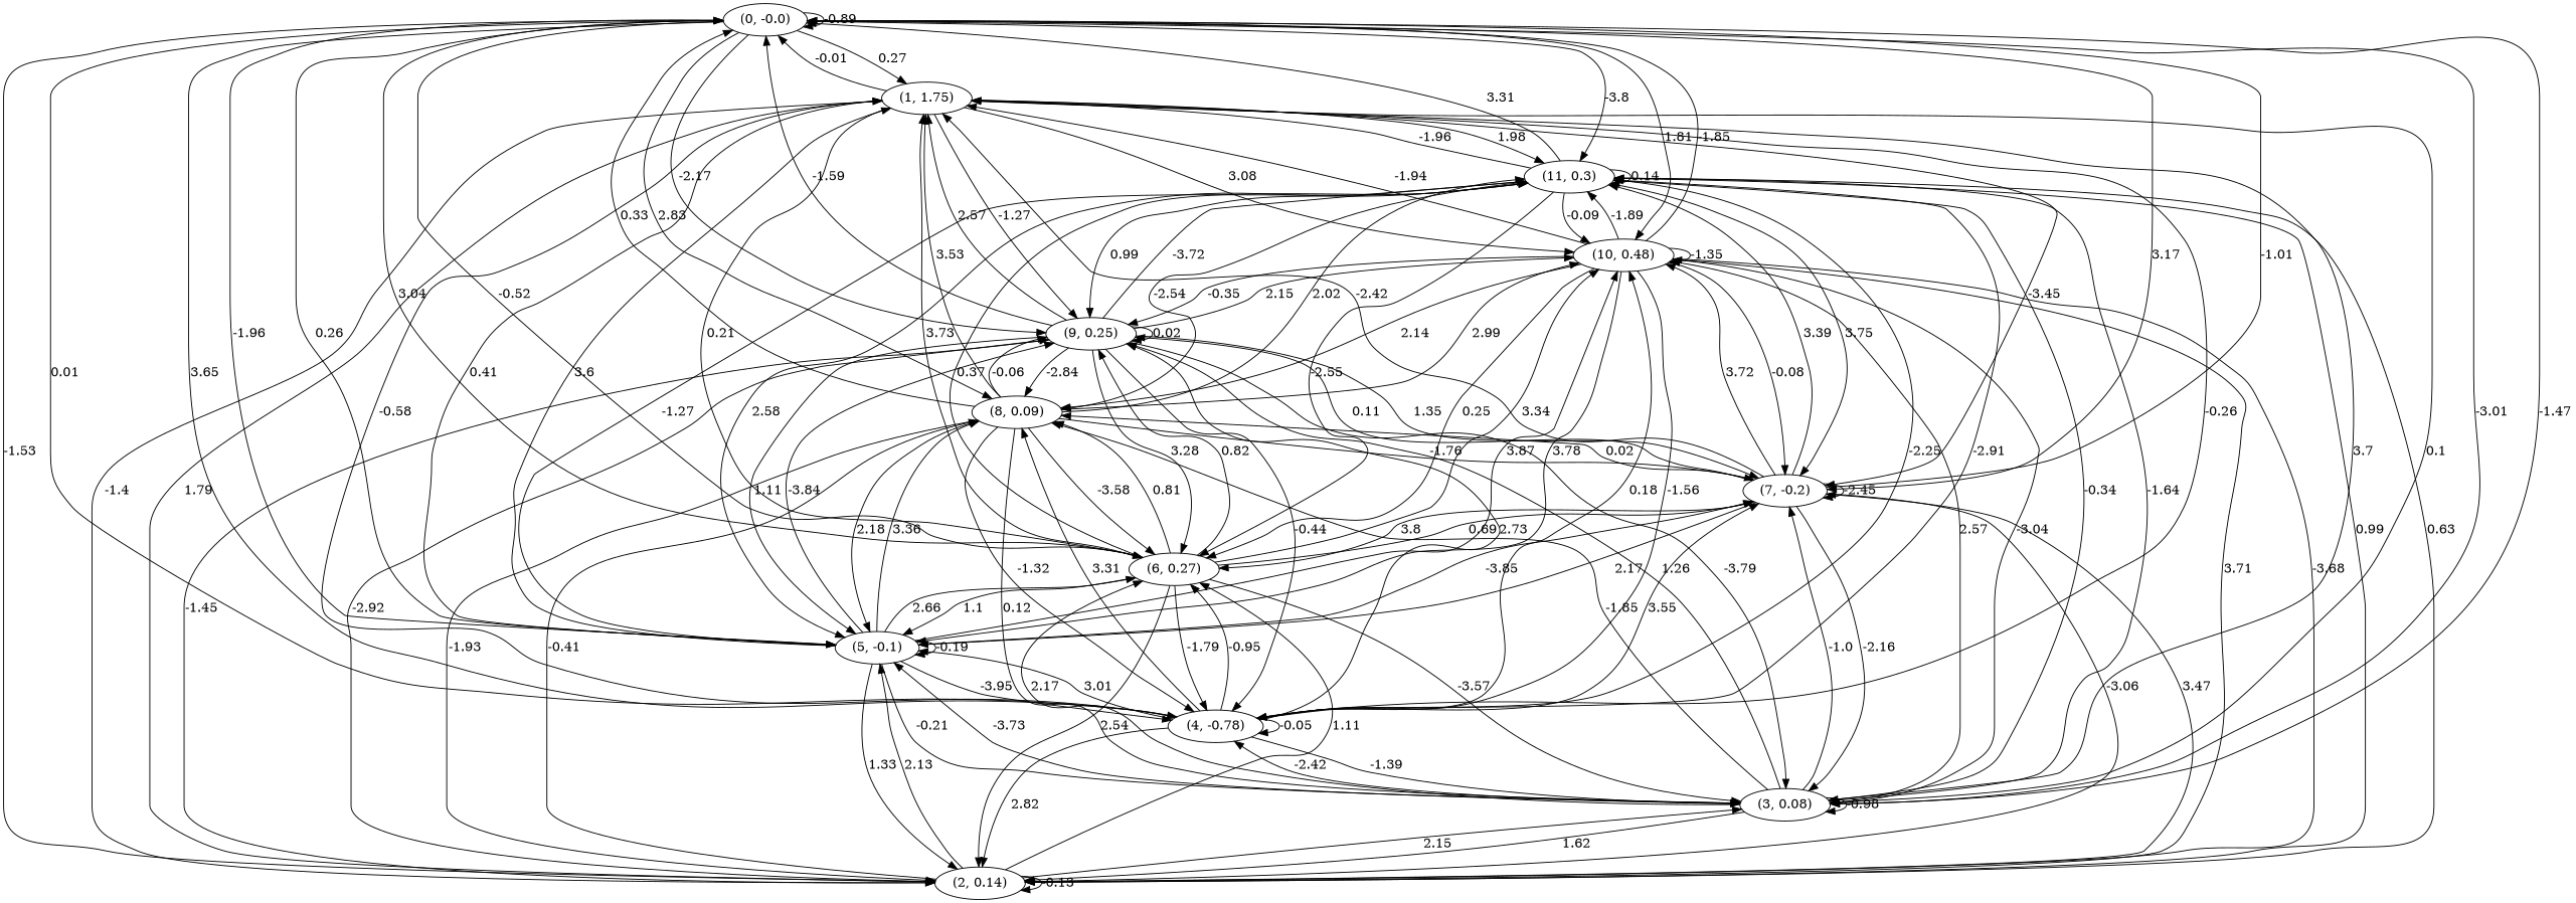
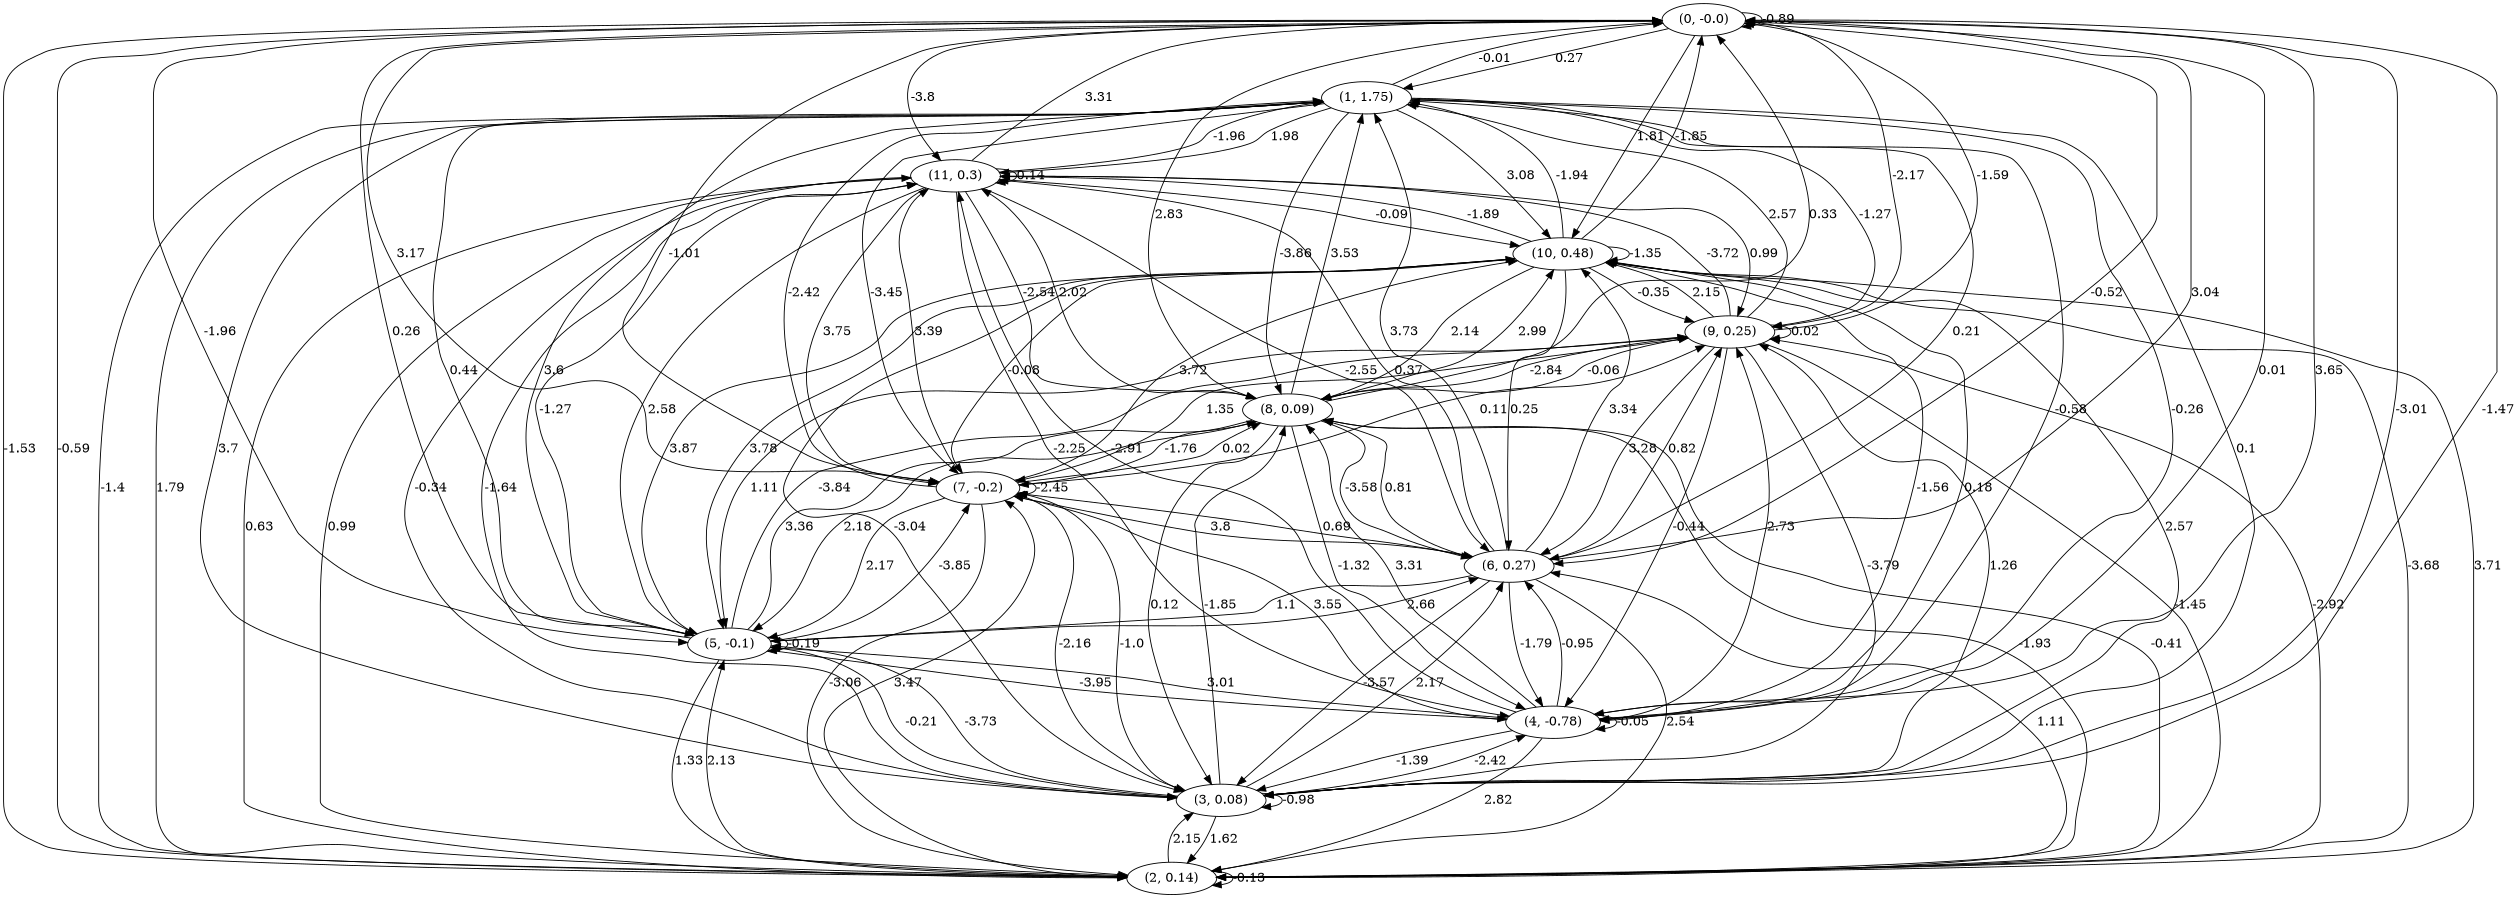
  digraph {
    n1 [label="(0, -0.0)"]
    n2 [label="(1, 1.75)"]
    n3 [label="(2, 0.14)"]
    n4 [label="(3, 0.08)"]
    n5 [label="(4, -0.78)"]
    n6 [label="(5, -0.1)"]
    n7 [label="(6, 0.27)"]
    n8 [label="(7, -0.2)"]
    n9 [label="(8, 0.09)"]
    n10 [label="(9, 0.25)"]
    n11 [label="(10, 0.48)"]
    n12 [label="(11, 0.3)"]
    n1 -> n1 [label=-0.89]
    n1 -> n2 [label=0.27]
    n1 -> n3 [label=-1.53]
    n1 -> n4 [label=-3.01]
    n1 -> n5 [label=3.65]
    n1 -> n6 [label=-1.96]
    n1 -> n7 [label=-0.52]
    n1 -> n8 [label=3.17]
    n1 -> n9 [label=2.83]
    n1 -> n10 [label=-2.17]
    n1 -> n11 [label=1.81]
    n1 -> n12 [label=-3.8]
    n2 -> n1 [label=-0.01]
    n2 -> n3 [label=-1.4]
    n2 -> n4 [label=0.1]
    n2 -> n5 [label=-0.26]
-   n2 -> n6 [label=0.41]
+   n2 -> n6 [label=0.44]
    n2 -> n7 [label=0.21]
    n2 -> n8 [label=-3.45]
+   n2 -> n9 [label=-3.86]
    n2 -> n10 [label=-1.27]
    n2 -> n11 [label=3.08]
    n2 -> n12 [label=1.98]
+   n3 -> n1 [label=-0.59]
    n3 -> n2 [label=1.79]
    n3 -> n3 [label=-0.13]
    n3 -> n4 [label=2.15]
    n3 -> n6 [label=2.13]
    n3 -> n7 [label=1.11]
    n3 -> n8 [label=3.47]
    n3 -> n9 [label=-0.41]
    n3 -> n10 [label=-2.92]
    n3 -> n11 [label=3.71]
    n3 -> n12 [label=0.99]
    n4 -> n1 [label=-1.47]
    n4 -> n2 [label=3.7]
    n4 -> n3 [label=1.62]
    n4 -> n4 [label=-0.98]
    n4 -> n5 [label=-2.42]
    n4 -> n6 [label=-3.73]
    n4 -> n7 [label=2.17]
    n4 -> n8 [label=-1.0]
    n4 -> n9 [label=-1.85]
    n4 -> n10 [label=1.26]
    n4 -> n11 [label=2.57]
    n4 -> n12 [label=-1.64]
    n5 -> n1 [label=0.01]
    n5 -> n2 [label=-0.58]
    n5 -> n3 [label=2.82]
    n5 -> n4 [label=-1.39]
    n5 -> n5 [label=-0.05]
    n5 -> n6 [label=3.01]
    n5 -> n7 [label=-0.95]
    n5 -> n8 [label=3.55]
    n5 -> n9 [label=3.31]
    n5 -> n10 [label=2.73]
    n5 -> n11 [label=0.18]
    n5 -> n12 [label=-2.91]
    n6 -> n1 [label=0.26]
    n6 -> n2 [label=3.6]
    n6 -> n3 [label=1.33]
    n6 -> n4 [label=-0.21]
    n6 -> n5 [label=-3.95]
    n6 -> n6 [label=-0.19]
    n6 -> n7 [label=2.66]
    n6 -> n8 [label=-3.85]
    n6 -> n9 [label=3.36]
    n6 -> n10 [label=-3.84]
    n6 -> n11 [label=3.87]
    n6 -> n12 [label=-1.27]
    n7 -> n1 [label=3.04]
    n7 -> n2 [label=3.73]
    n7 -> n3 [label=2.54]
    n7 -> n4 [label=-3.57]
    n7 -> n5 [label=-1.79]
    n7 -> n6 [label=1.1]
    n7 -> n8 [label=0.69]
    n7 -> n9 [label=0.81]
    n7 -> n10 [label=0.82]
    n7 -> n11 [label=3.34]
    n7 -> n12 [label=0.37]
    n8 -> n1 [label=-1.01]
    n8 -> n2 [label=-2.42]
    n8 -> n3 [label=-3.06]
    n8 -> n4 [label=-2.16]
    n8 -> n6 [label=2.17]
    n8 -> n7 [label=3.8]
    n8 -> n8 [label=-2.45]
    n8 -> n9 [label=0.02]
    n8 -> n10 [label=0.11]
    n8 -> n11 [label=3.72]
    n8 -> n12 [label=3.39]
    n9 -> n1 [label=0.33]
    n9 -> n2 [label=3.53]
    n9 -> n3 [label=-1.93]
    n9 -> n4 [label=0.12]
    n9 -> n5 [label=-1.32]
    n9 -> n6 [label=2.18]
    n9 -> n7 [label=-3.58]
    n9 -> n8 [label=-1.76]
    n9 -> n10 [label=-0.06]
    n9 -> n11 [label=2.99]
    n9 -> n12 [label=2.02]
    n10 -> n1 [label=-1.59]
    n10 -> n2 [label=2.57]
    n10 -> n3 [label=-1.45]
    n10 -> n4 [label=-3.79]
    n10 -> n5 [label=-0.44]
    n10 -> n6 [label=1.11]
    n10 -> n7 [label=3.28]
    n10 -> n8 [label=1.35]
    n10 -> n9 [label=-2.84]
    n10 -> n10 [label=0.02]
    n10 -> n11 [label=2.15]
    n10 -> n12 [label=-3.72]
    n11 -> n1 [label=-1.85]
    n11 -> n2 [label=-1.94]
    n11 -> n3 [label=-3.68]
    n11 -> n4 [label=-3.04]
    n11 -> n5 [label=-1.56]
    n11 -> n6 [label=3.78]
    n11 -> n7 [label=0.25]
    n11 -> n8 [label=-0.08]
    n11 -> n9 [label=2.14]
    n11 -> n10 [label=-0.35]
    n11 -> n11 [label=-1.35]
    n11 -> n12 [label=-1.89]
    n12 -> n1 [label=3.31]
    n12 -> n2 [label=-1.96]
    n12 -> n3 [label=0.63]
    n12 -> n4 [label=-0.34]
    n12 -> n5 [label=-2.25]
    n12 -> n6 [label=2.58]
    n12 -> n7 [label=-2.55]
    n12 -> n8 [label=3.75]
    n12 -> n9 [label=-2.54]
    n12 -> n10 [label=0.99]
    n12 -> n11 [label=-0.09]
    n12 -> n12 [label=0.14]
  }
